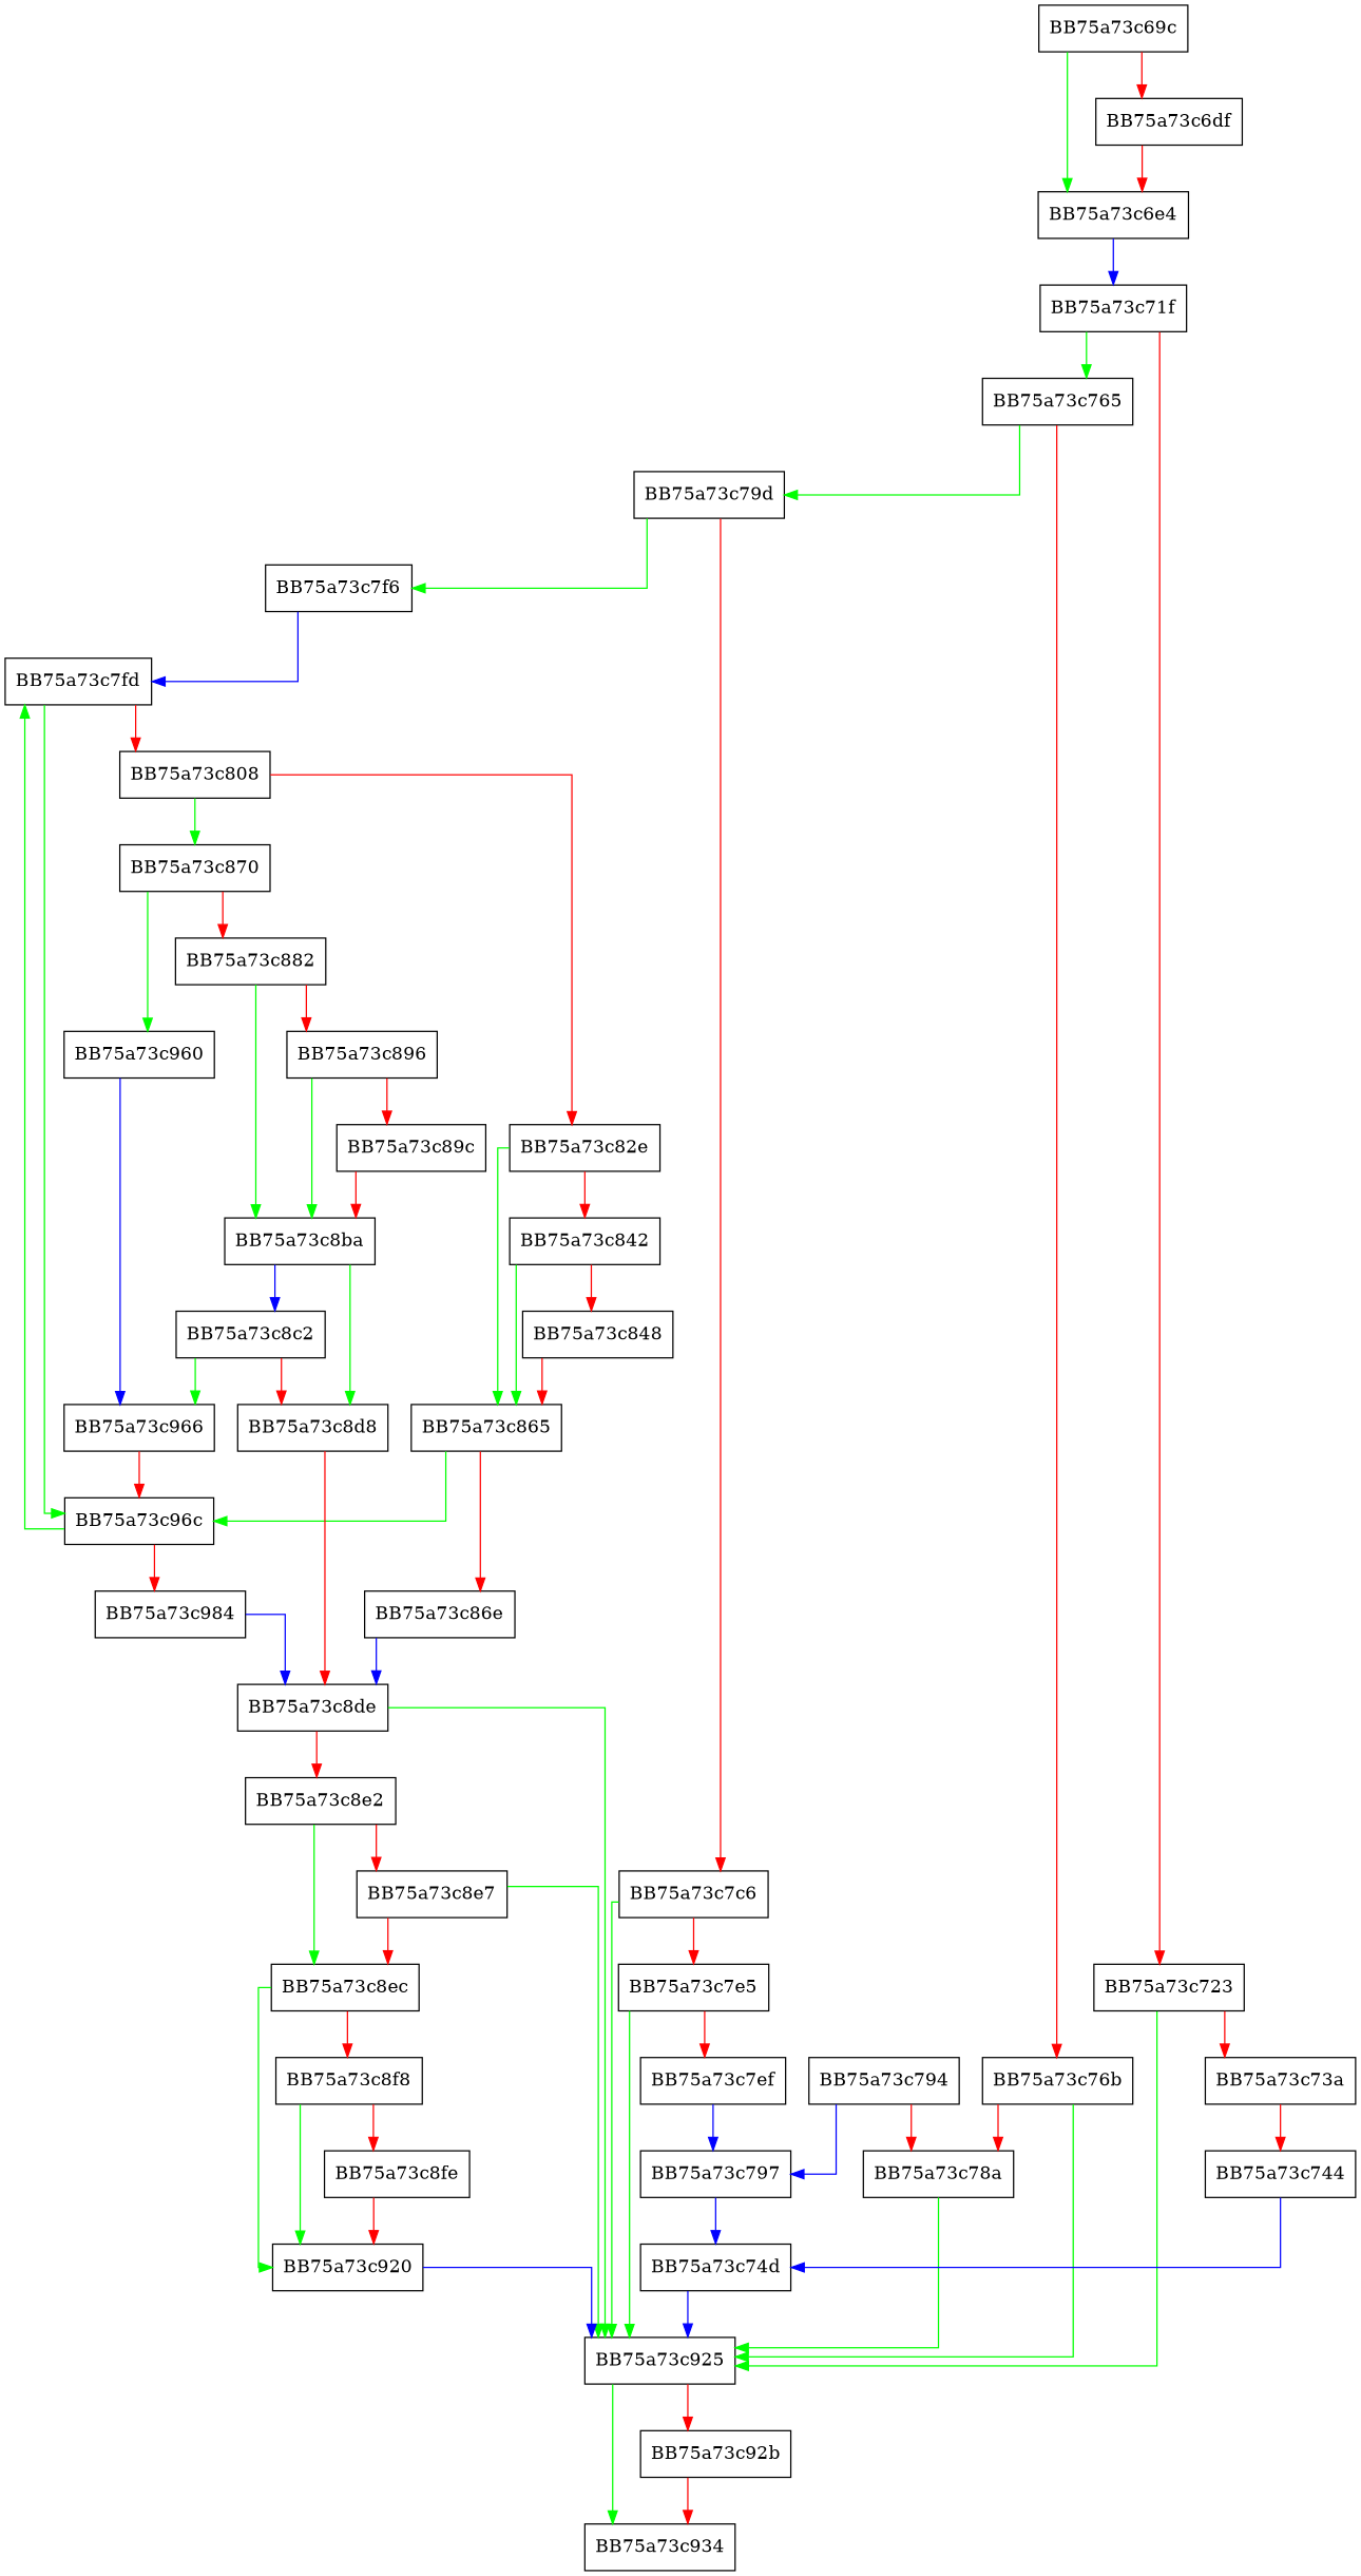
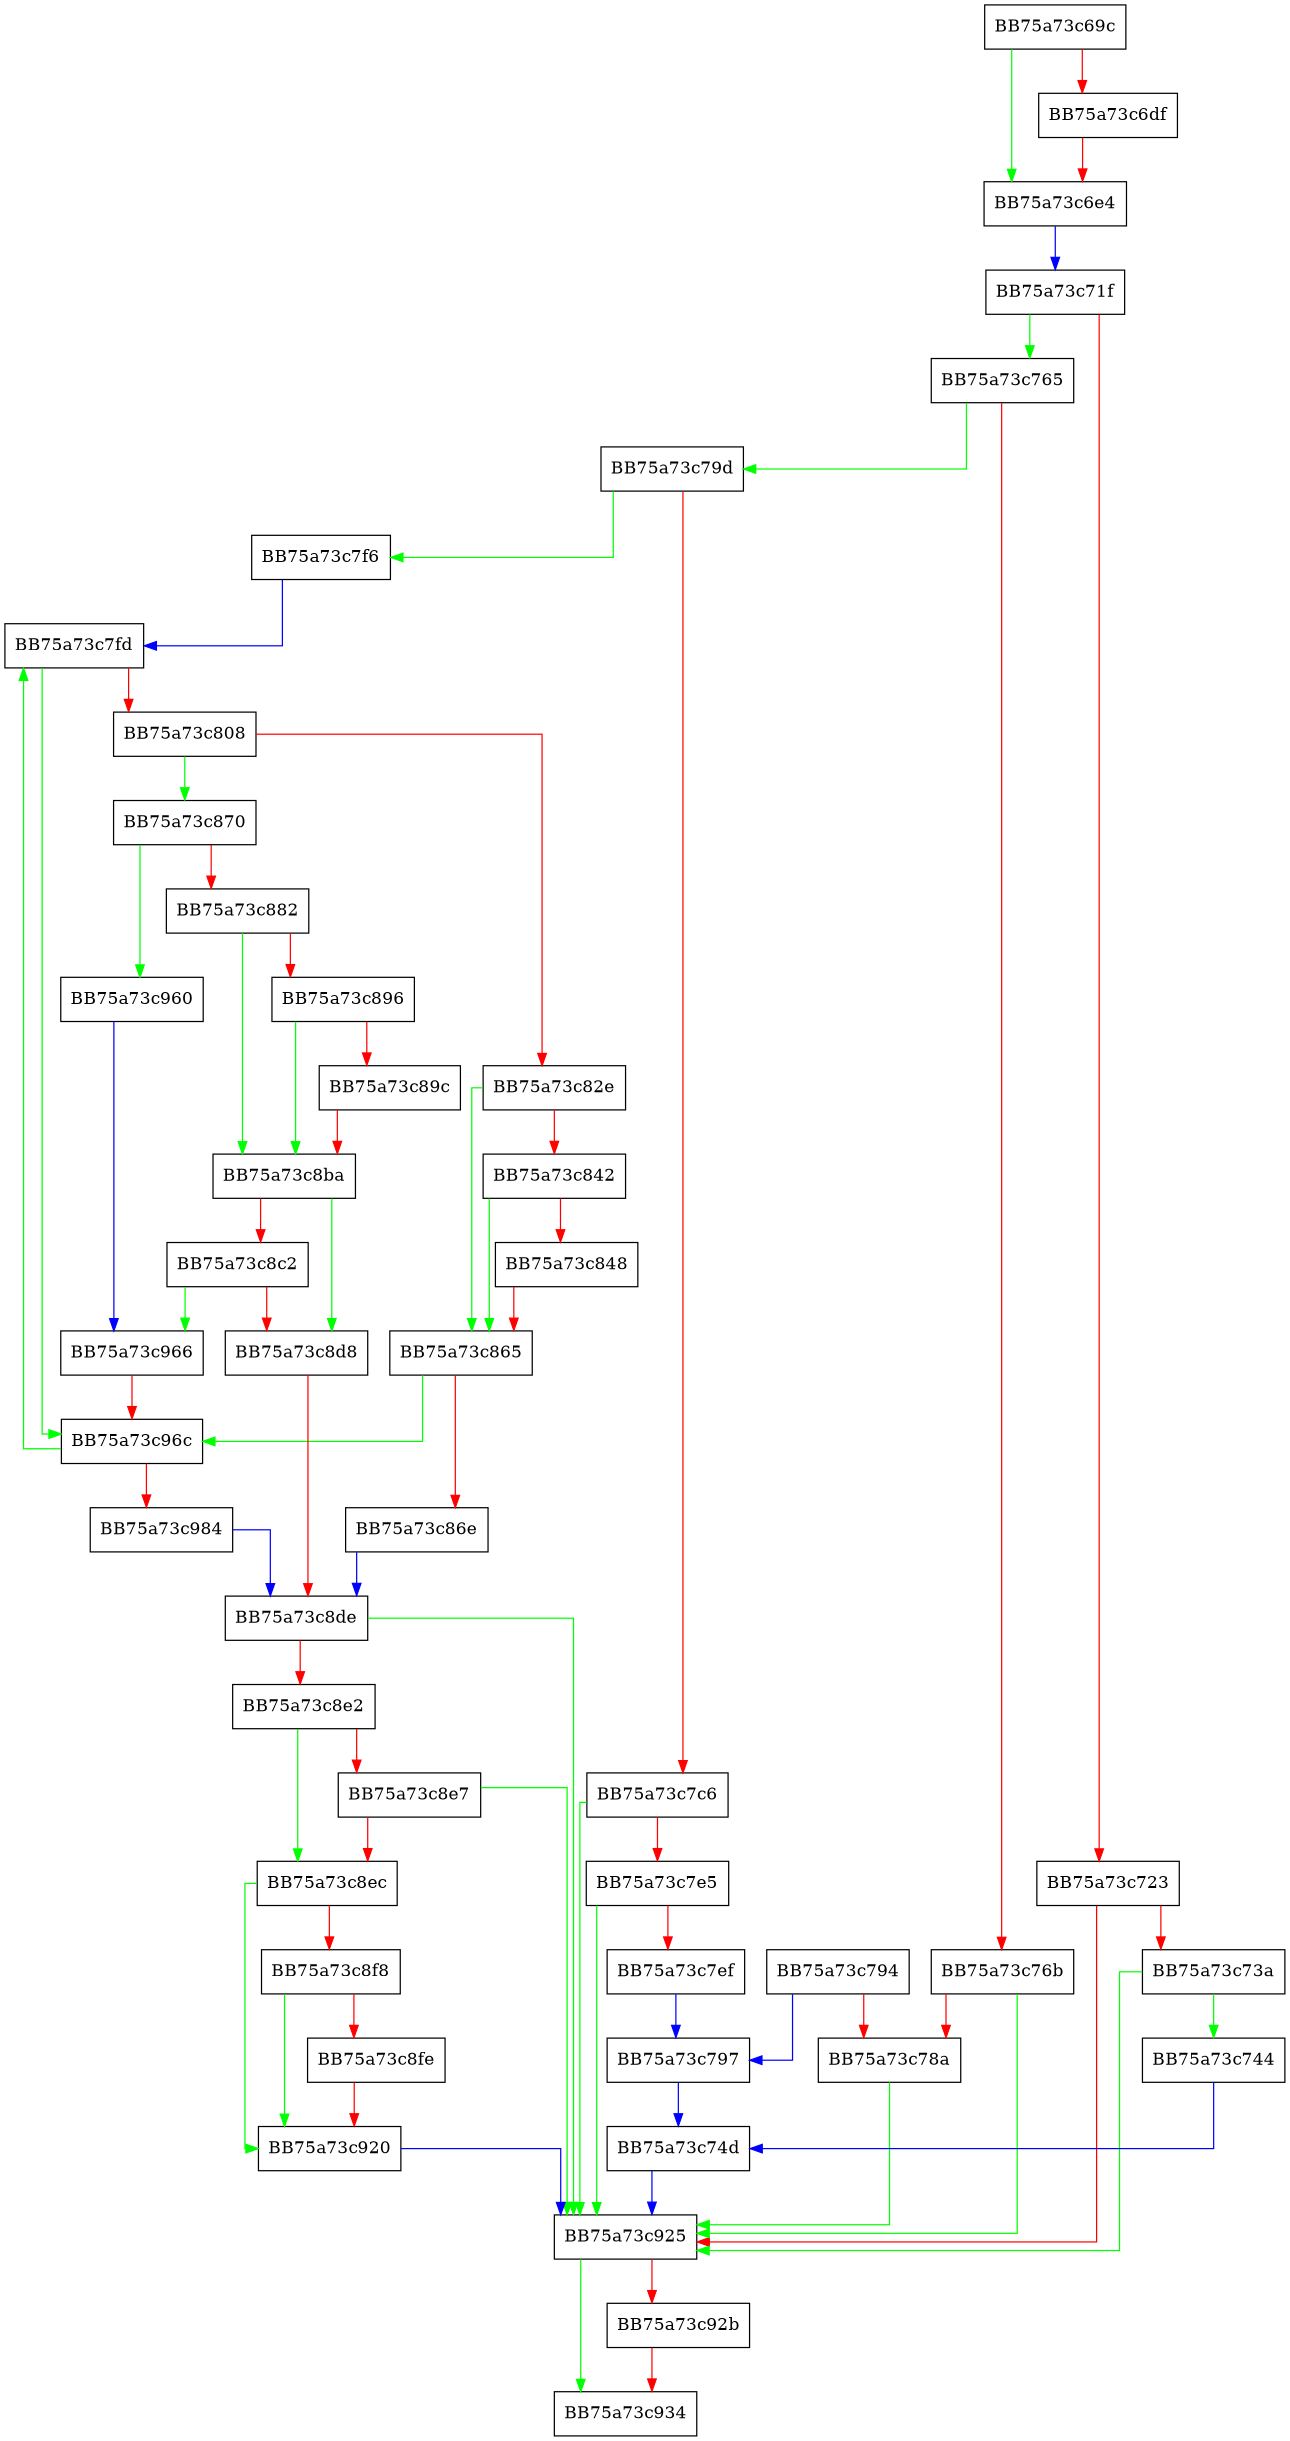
  digraph {
    splines=ortho
    node [shape=box]
    edge [color=red]
    BB75a73c69c
    BB75a73c6e4
    BB75a73c6df
    BB75a73c71f
    BB75a73c765
    BB75a73c723
    BB75a73c79d
    BB75a73c76b
    BB75a73c925
    BB75a73c73a
    BB75a73c7f6
    BB75a73c7c6
    BB75a73c78a
    BB75a73c934
    BB75a73c92b
    BB75a73c744
    BB75a73c74d
    BB75a73c7fd
    BB75a73c7e5
    BB75a73c794
    BB75a73c797
    BB75a73c96c
    BB75a73c808
    BB75a73c7ef
    BB75a73c984
    BB75a73c870
    BB75a73c82e
    BB75a73c8de
    BB75a73c960
    BB75a73c882
    BB75a73c865
    BB75a73c842
    BB75a73c966
    BB75a73c8ba
    BB75a73c896
    BB75a73c86e
    BB75a73c848
    BB75a73c8e2
    BB75a73c8ec
    BB75a73c8e7
    BB75a73c8d8
    BB75a73c8c2
    BB75a73c89c
    BB75a73c920
    BB75a73c8f8
    BB75a73c8fe
    BB75a73c69c -> BB75a73c6e4 [color=green]
    BB75a73c69c -> BB75a73c6df
    BB75a73c6e4 -> BB75a73c71f [color=blue]
    BB75a73c6df -> BB75a73c6e4
    BB75a73c71f -> BB75a73c765 [color=green]
    BB75a73c71f -> BB75a73c723
    BB75a73c765 -> BB75a73c79d [color=green]
    BB75a73c765 -> BB75a73c76b
-   BB75a73c723 -> BB75a73c925 [color=green]
+   BB75a73c723 -> BB75a73c925
    BB75a73c723 -> BB75a73c73a
    BB75a73c79d -> BB75a73c7f6 [color=green]
    BB75a73c79d -> BB75a73c7c6
    BB75a73c76b -> BB75a73c925 [color=green]
    BB75a73c76b -> BB75a73c78a
    BB75a73c925 -> BB75a73c934 [color=green]
    BB75a73c925 -> BB75a73c92b
-   BB75a73c73a -> BB75a73c744
+   BB75a73c73a -> BB75a73c925 [color=green]
+   BB75a73c73a -> BB75a73c744 [color=green]
    BB75a73c7f6 -> BB75a73c7fd [color=blue]
    BB75a73c7c6 -> BB75a73c925 [color=green]
    BB75a73c7c6 -> BB75a73c7e5
    BB75a73c78a -> BB75a73c925 [color=green]
    BB75a73c92b -> BB75a73c934
    BB75a73c744 -> BB75a73c74d [color=blue]
    BB75a73c74d -> BB75a73c925 [color=blue]
    BB75a73c7fd -> BB75a73c96c [color=green]
    BB75a73c7fd -> BB75a73c808
    BB75a73c7e5 -> BB75a73c925 [color=green]
    BB75a73c7e5 -> BB75a73c7ef
    BB75a73c794 -> BB75a73c78a
    BB75a73c794 -> BB75a73c797 [color=blue]
    BB75a73c797 -> BB75a73c74d [color=blue]
    BB75a73c96c -> BB75a73c7fd [color=green]
    BB75a73c96c -> BB75a73c984
    BB75a73c808 -> BB75a73c870 [color=green]
    BB75a73c808 -> BB75a73c82e
    BB75a73c7ef -> BB75a73c797 [color=blue]
    BB75a73c984 -> BB75a73c8de [color=blue]
    BB75a73c870 -> BB75a73c960 [color=green]
    BB75a73c870 -> BB75a73c882
    BB75a73c82e -> BB75a73c865 [color=green]
    BB75a73c82e -> BB75a73c842
    BB75a73c8de -> BB75a73c925 [color=green]
    BB75a73c8de -> BB75a73c8e2
    BB75a73c960 -> BB75a73c966 [color=blue]
    BB75a73c882 -> BB75a73c8ba [color=green]
    BB75a73c882 -> BB75a73c896
    BB75a73c865 -> BB75a73c96c [color=green]
    BB75a73c865 -> BB75a73c86e
    BB75a73c842 -> BB75a73c865 [color=green]
    BB75a73c842 -> BB75a73c848
    BB75a73c966 -> BB75a73c96c
    BB75a73c8ba -> BB75a73c8d8 [color=green]
-   BB75a73c8ba -> BB75a73c8c2 [color=blue]
+   BB75a73c8ba -> BB75a73c8c2
    BB75a73c896 -> BB75a73c8ba [color=green]
    BB75a73c896 -> BB75a73c89c
    BB75a73c86e -> BB75a73c8de [color=blue]
    BB75a73c848 -> BB75a73c865
    BB75a73c8e2 -> BB75a73c8ec [color=green]
    BB75a73c8e2 -> BB75a73c8e7
    BB75a73c8ec -> BB75a73c920 [color=green]
    BB75a73c8ec -> BB75a73c8f8
    BB75a73c8e7 -> BB75a73c925 [color=green]
    BB75a73c8e7 -> BB75a73c8ec
    BB75a73c8d8 -> BB75a73c8de
    BB75a73c8c2 -> BB75a73c966 [color=green]
    BB75a73c8c2 -> BB75a73c8d8
    BB75a73c89c -> BB75a73c8ba
    BB75a73c920 -> BB75a73c925 [color=blue]
    BB75a73c8f8 -> BB75a73c920 [color=green]
    BB75a73c8f8 -> BB75a73c8fe
    BB75a73c8fe -> BB75a73c920
  }
